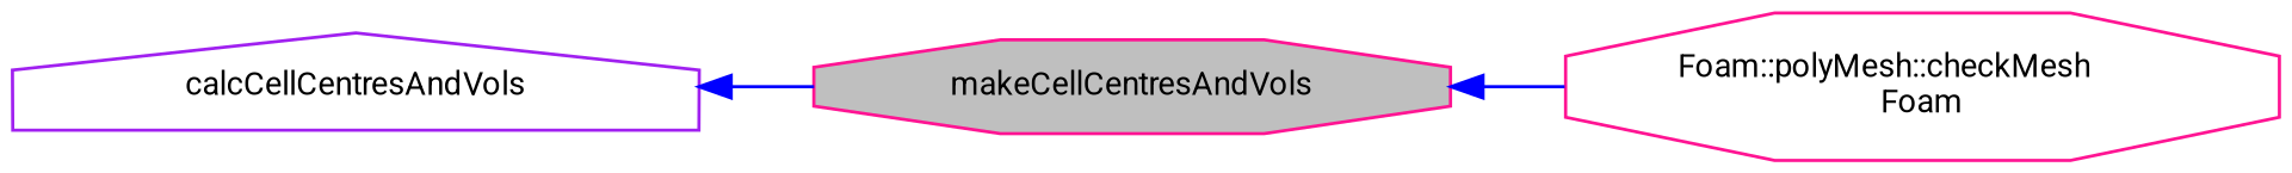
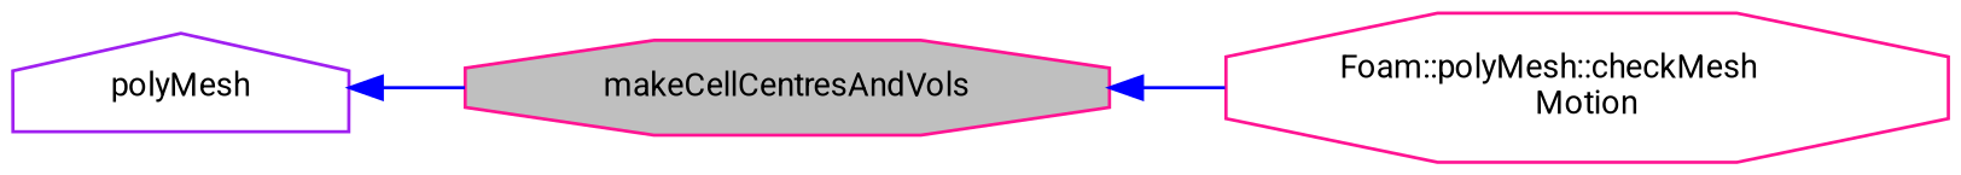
  digraph {
    fontname=Roboto
    rankdir=LR
    node [color=deeppink fontname=Roboto fontsize=10 shape=octagon]
    edge [color=blue dir=back fontname=Roboto fontsize=10 labelfontname=Helvetica labelfontsize=10 style=solid]
    n1 [fillcolor=grey75 fontcolor=black height=0.2 label=makeCellCentresAndVols style=filled width=0.4]
-   n2 [height=0.2 label="Foam::polyMesh::checkMesh\lFoam" width=0.4]
-   n3 [color=purple height=0.2 label=calcCellCentresAndVols shape=house width=0.4]
+   n2 [height=0.2 label="Foam::polyMesh::checkMesh\lMotion" width=0.4]
+   n3 [color=purple height=0.2 label=polyMesh shape=house width=0.4]
    n1 -> n2
    n3 -> n1
  }
